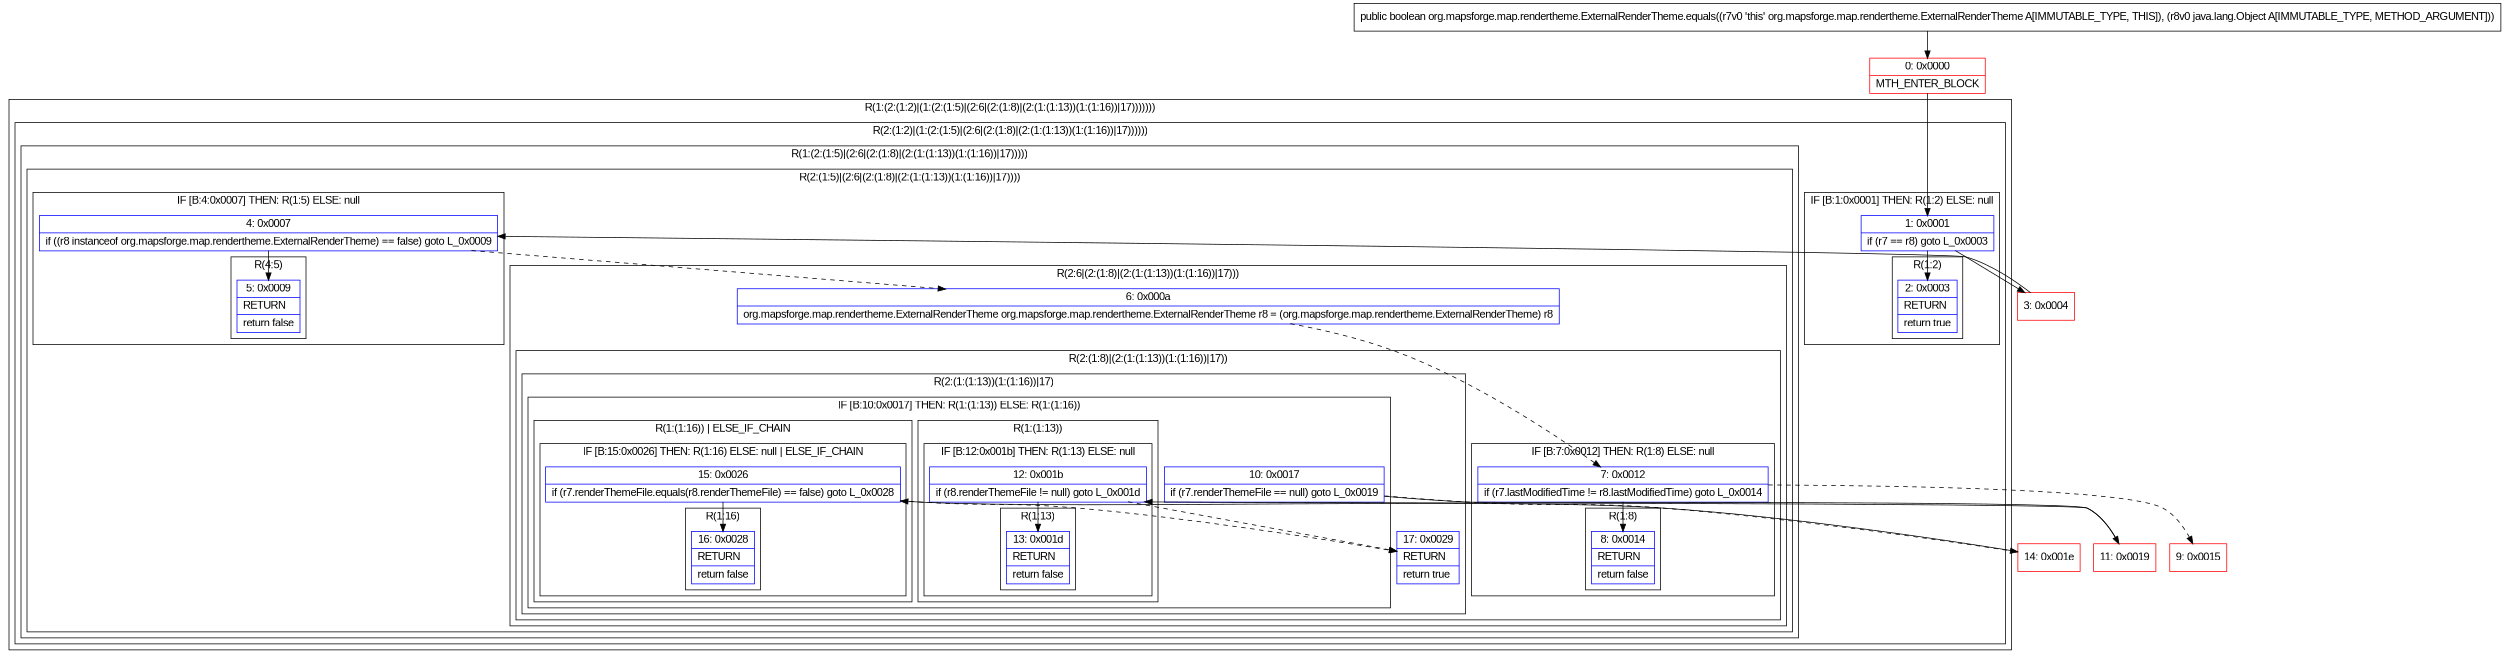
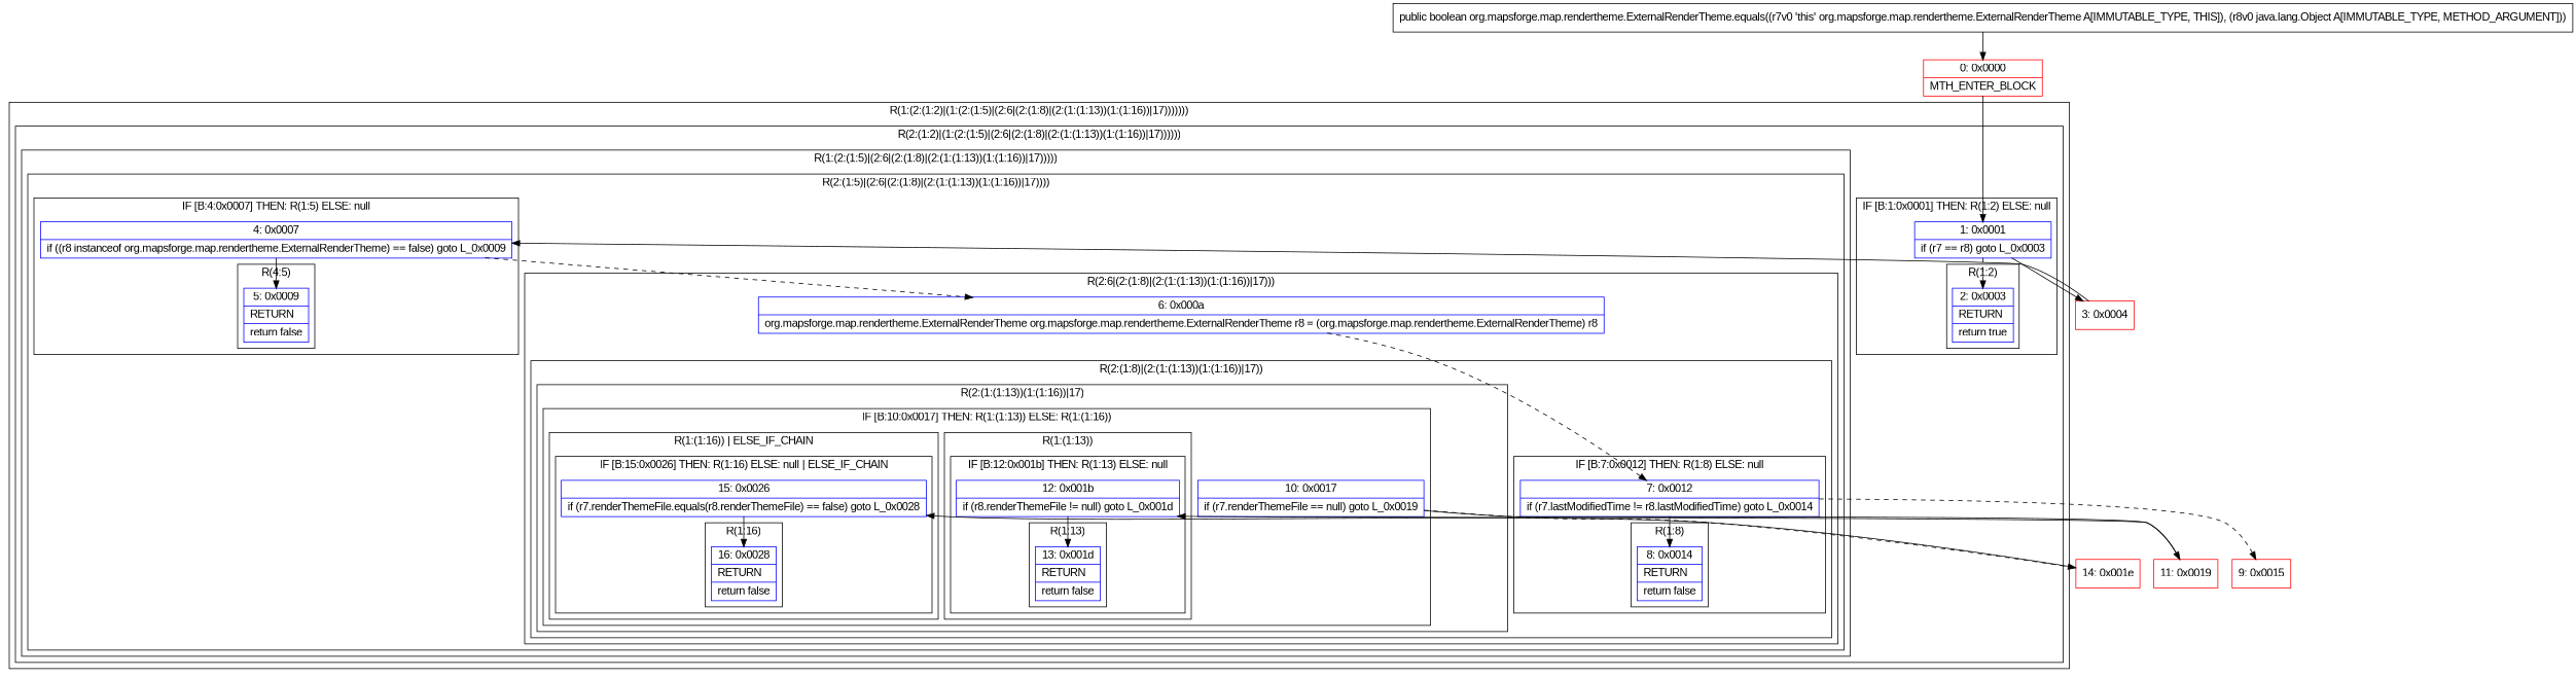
  digraph {
    fontname="Liberation Sans"
    node [color=blue fontname="Liberation Sans" shape=record]
    edge [fontname="Liberation Sans"]
    n1 [label="{2\:\ 0x0003|RETURN\l|return true\l}"]
    n2 [label="{1\:\ 0x0001|if (r7 == r8) goto L_0x0003\l}"]
    n3 [label="{5\:\ 0x0009|RETURN\l|return false\l}"]
    n4 [label="{4\:\ 0x0007|if ((r8 instanceof org.mapsforge.map.rendertheme.ExternalRenderTheme) == false) goto L_0x0009\l}"]
    n5 [label="{8\:\ 0x0014|RETURN\l|return false\l}"]
    n6 [label="{7\:\ 0x0012|if (r7.lastModifiedTime != r8.lastModifiedTime) goto L_0x0014\l}"]
    n7 [label="{13\:\ 0x001d|RETURN\l|return false\l}"]
    n8 [label="{12\:\ 0x001b|if (r8.renderThemeFile != null) goto L_0x001d\l}"]
    n9 [label="{16\:\ 0x0028|RETURN\l|return false\l}"]
    n10 [label="{15\:\ 0x0026|if (r7.renderThemeFile.equals(r8.renderThemeFile) == false) goto L_0x0028\l}"]
    n11 [label="{10\:\ 0x0017|if (r7.renderThemeFile == null) goto L_0x0019\l}"]
-   n12 [label="{17\:\ 0x0029|RETURN\l|return true\l}"]
    n13 [label="{6\:\ 0x000a|org.mapsforge.map.rendertheme.ExternalRenderTheme org.mapsforge.map.rendertheme.ExternalRenderTheme r8 = (org.mapsforge.map.rendertheme.ExternalRenderTheme) r8\l}"]
    n14 [color=red label="{3\:\ 0x0004}"]
    n15 [color=red label="{9\:\ 0x0015}"]
    n16 [color=red label="{11\:\ 0x0019}"]
    n17 [color=red label="{14\:\ 0x001e}"]
    n18 [color=red label="{0\:\ 0x0000|MTH_ENTER_BLOCK\l}"]
    n19 [label="{public boolean org.mapsforge.map.rendertheme.ExternalRenderTheme.equals((r7v0 'this' org.mapsforge.map.rendertheme.ExternalRenderTheme A[IMMUTABLE_TYPE, THIS]), (r8v0 java.lang.Object A[IMMUTABLE_TYPE, METHOD_ARGUMENT])) }" color=""]
    subgraph cluster_1 {
      label="R(1:(2:(1:2)|(1:(2:(1:5)|(2:6|(2:(1:8)|(2:(1:(1:13))(1:(1:16))|17)))))))"
      subgraph cluster_2 {
        label="R(2:(1:2)|(1:(2:(1:5)|(2:6|(2:(1:8)|(2:(1:(1:13))(1:(1:16))|17))))))"
        subgraph cluster_3 {
          label="IF [B:1:0x0001] THEN: R(1:2) ELSE: null"
          n2
          subgraph cluster_4 {
            label="R(1:2)"
            n1
          }
        }
        subgraph cluster_5 {
          label="R(1:(2:(1:5)|(2:6|(2:(1:8)|(2:(1:(1:13))(1:(1:16))|17)))))"
          subgraph cluster_6 {
            label="R(2:(1:5)|(2:6|(2:(1:8)|(2:(1:(1:13))(1:(1:16))|17))))"
            subgraph cluster_7 {
              label="IF [B:4:0x0007] THEN: R(1:5) ELSE: null"
              n4
              subgraph cluster_8 {
                label="R(4:5)"
                n3
              }
            }
            subgraph cluster_9 {
              label="R(2:6|(2:(1:8)|(2:(1:(1:13))(1:(1:16))|17)))"
              n13
              subgraph cluster_10 {
                label="R(2:(1:8)|(2:(1:(1:13))(1:(1:16))|17))"
                subgraph cluster_11 {
                  label="IF [B:7:0x0012] THEN: R(1:8) ELSE: null"
                  n6
                  subgraph cluster_12 {
                    label="R(1:8)"
                    n5
                  }
                }
                subgraph cluster_13 {
                  label="R(2:(1:(1:13))(1:(1:16))|17)"
-                 n12
                  subgraph cluster_14 {
                    label="IF [B:10:0x0017] THEN: R(1:(1:13)) ELSE: R(1:(1:16))"
                    n11
                    subgraph cluster_15 {
                      label="R(1:(1:13))"
                      subgraph cluster_16 {
                        label="IF [B:12:0x001b] THEN: R(1:13) ELSE: null"
                        n8
                        subgraph cluster_17 {
                          label="R(1:13)"
                          n7
                        }
                      }
                    }
                    subgraph cluster_18 {
                      label="R(1:(1:16)) | ELSE_IF_CHAIN\l"
                      subgraph cluster_19 {
                        label="IF [B:15:0x0026] THEN: R(1:16) ELSE: null | ELSE_IF_CHAIN\l"
                        n10
                        subgraph cluster_20 {
                          label="R(1:16)"
                          n9
                        }
                      }
                    }
                  }
                }
              }
            }
          }
        }
      }
    }
-   n2 -> n1
+   n2 -> n1 [style=dashed]
    n2 -> n14 [style=solid]
    n4 -> n3
    n4 -> n13 [style=dashed]
    n6 -> n5
    n6 -> n15 [style=dashed]
    n8 -> n7
-   n8 -> n12 [style=dashed]
    n10 -> n9
-   n10 -> n12 [style=dashed]
    n11 -> n16
    n11 -> n17 [style=dashed]
    n13 -> n6 [style=dashed]
    n14 -> n4
    n16 -> n8
    n17 -> n10
    n18 -> n2
    n19 -> n18
  }
